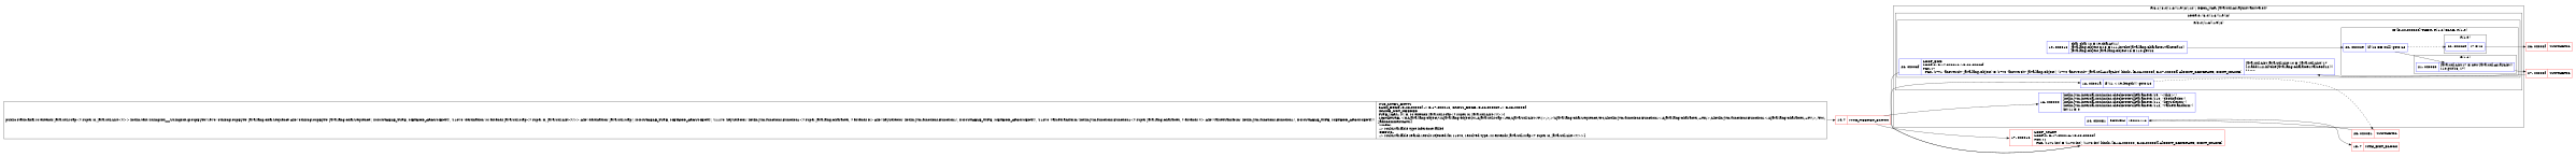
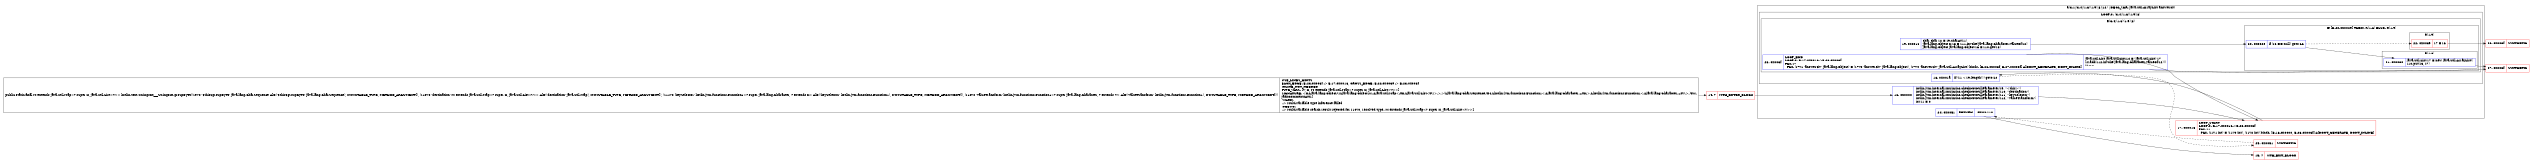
  digraph {
    rankdir=LR
    node [color=blue shape=record]
    n1 [label="{21\:\ 0x0030|java.util.List r7 = new java.util.ArrayList()\lr10.put(r3, r7)\l}"]
-   n2 [label="{22\:\ 0x003e|r7 = r6\l}"]
+   n2 [color=red label="{22\:\ 0x003e|r7 = r6\l}"]
    n3 [label="{20\:\ 0x002e|if (r6 == null) goto L6\l}"]
    n4 [label="{19\:\ 0x001c|char char r2 = r9.charAt(r1)\ljava.lang.Object K r3 = r11.invoke(java.lang.Character.valueOf(r2))\ljava.lang.Object java.lang.Object r6 = r10.get(r3)\l}"]
    n5 [label="{23\:\ 0x003f|LOOP_END\lLOOP:0: B:17:0x0016\-\>B:23:0x003f\lPHI: r7 \l  PHI: (r7v1 'answer$iv' java.lang.Object) = (r7v0 'answer$iv' java.lang.Object), (r7v4 'answer$iv' java.util.ArrayList) binds: [B:26:0x003f, B:27:0x003f] A[DONT_GENERATE, DONT_INLINE]\l|java.util.List java.util.List r4 = (java.util.List) r7\lr4.add(r12.invoke(java.lang.Character.valueOf(r2)))\lr1++\l}"]
    n6 [label="{18\:\ 0x001a|if (r1 \< r9.length()) goto L4\l}"]
    n7 [label="{16\:\ 0x0000|kotlin.jvm.internal.Intrinsics.checkNotNullParameter(r9, \"\<this\>\")\lkotlin.jvm.internal.Intrinsics.checkNotNullParameter(r10, \"destination\")\lkotlin.jvm.internal.Intrinsics.checkNotNullParameter(r11, \"keySelector\")\lkotlin.jvm.internal.Intrinsics.checkNotNullParameter(r12, \"valueTransform\")\lint r1 = 0\l}"]
    n8 [label="{24\:\ 0x0051|RETURN\l|return r10\l}"]
    n9 [color=red label="{27\:\ 0x003f|SYNTHETIC\l}"]
    n10 [color=red label="{26\:\ 0x003f|SYNTHETIC\l}"]
    n11 [color=red label="{17\:\ 0x0016|LOOP_START\lLOOP:0: B:17:0x0016\-\>B:23:0x003f\lPHI: r1 \l  PHI: (r1v1 int) = (r1v0 int), (r1v2 int) binds: [B:16:0x0000, B:23:0x003f] A[DONT_GENERATE, DONT_INLINE]\l}"]
    n12 [color=red label="{25\:\ 0x0051|SYNTHETIC\l}"]
    n13 [color=red label="{15\:\ ?|MTH_EXIT_BLOCK\l}"]
-   n14 [color=red label="{14\:\ ?|MTH_NEEDED_BLOCK\l}"]
+   n14 [color=red label="{14\:\ ?|MTH_ENTER_BLOCK\l}"]
    n15 [label="{public static final M extends java.util.Map\<? super K, java.util.List\<V\>\> kotlin.text.StringsKt___StringsKt.groupByTo((r9v0 '$this$groupByTo' java.lang.CharSequence A[D('$this$groupByTo' java.lang.CharSequence), IMMUTABLE_TYPE, METHOD_ARGUMENT]), (r10v0 'destination' M extends java.util.Map\<? super K, java.util.List\<V\>\> A[D('destination' java.util.Map), IMMUTABLE_TYPE, METHOD_ARGUMENT]), (r11v0 'keySelector' kotlin.jvm.functions.Function1\<? super java.lang.Character, ? extends K\> A[D('keySelector' kotlin.jvm.functions.Function1), IMMUTABLE_TYPE, METHOD_ARGUMENT]), (r12v0 'valueTransform' kotlin.jvm.functions.Function1\<? super java.lang.Character, ? extends V\> A[D('valueTransform' kotlin.jvm.functions.Function1), IMMUTABLE_TYPE, METHOD_ARGUMENT]))  | USE_LINES_HINTS\lBACK_EDGE: B:23:0x003f \-\> B:17:0x0016, CROSS_EDGE: B:22:0x003e \-\> B:23:0x003f\lINLINE_NOT_NEEDED\lTYPE_VARS: [V, K, M extends java.util.Map\<? super K, java.util.List\<V\>\>]\lSIGNATURE: \<K:Ljava\/lang\/Object;V:Ljava\/lang\/Object;M::Ljava\/util\/Map\<\-TK;Ljava\/util\/List\<TV;\>;\>;\>(Ljava\/lang\/CharSequence;TM;Lkotlin\/jvm\/functions\/Function1\<\-Ljava\/lang\/Character;+TK;\>;Lkotlin\/jvm\/functions\/Function1\<\-Ljava\/lang\/Character;+TV;\>;)TM;\lJadxCommentsAttr\{\l WARN: \l \-\> Multi\-variable type inference failed\l DEBUG: \l \-\> Multi\-variable search result rejected for r10v0, resolved type: M extends java.util.Map\<? super K, java.util.List\<V\>\>\}\l}" color=""]
    subgraph cluster_1 {
      label="R(3:1|(3:4|(1:6)(1:9)|8)|12) | DECL_VAR: java.util.ArrayList answer$iv\l"
      n7
      n8
      subgraph cluster_2 {
        label="LOOP:0: (3:4|(1:6)(1:9)|8)"
        n6
        subgraph cluster_3 {
          label="R(3:4|(1:6)(1:9)|8)"
          n4
          n5
          subgraph cluster_4 {
            label="IF [B:20:0x002e] THEN: R(1:6) ELSE: R(1:9)"
            n3
            subgraph cluster_5 {
              label="R(1:6)"
              n1
            }
            subgraph cluster_6 {
              label="R(1:9)"
              n2
            }
          }
        }
      }
    }
    n1 -> n9
    n2 -> n10
    n3 -> n1
    n3 -> n2 [style=dashed]
    n4 -> n3
    n5 -> n11
    n6 -> n12 [style=dashed]
-   n14 -> n11
+   n7 -> n11
    n8 -> n13
-   n9 -> n5
+   n5 -> n9
    n11 -> n6
-   n12 -> n8
+   n12 -> n8 [style=dashed]
    n14 -> n7
    n15 -> n14
  }
